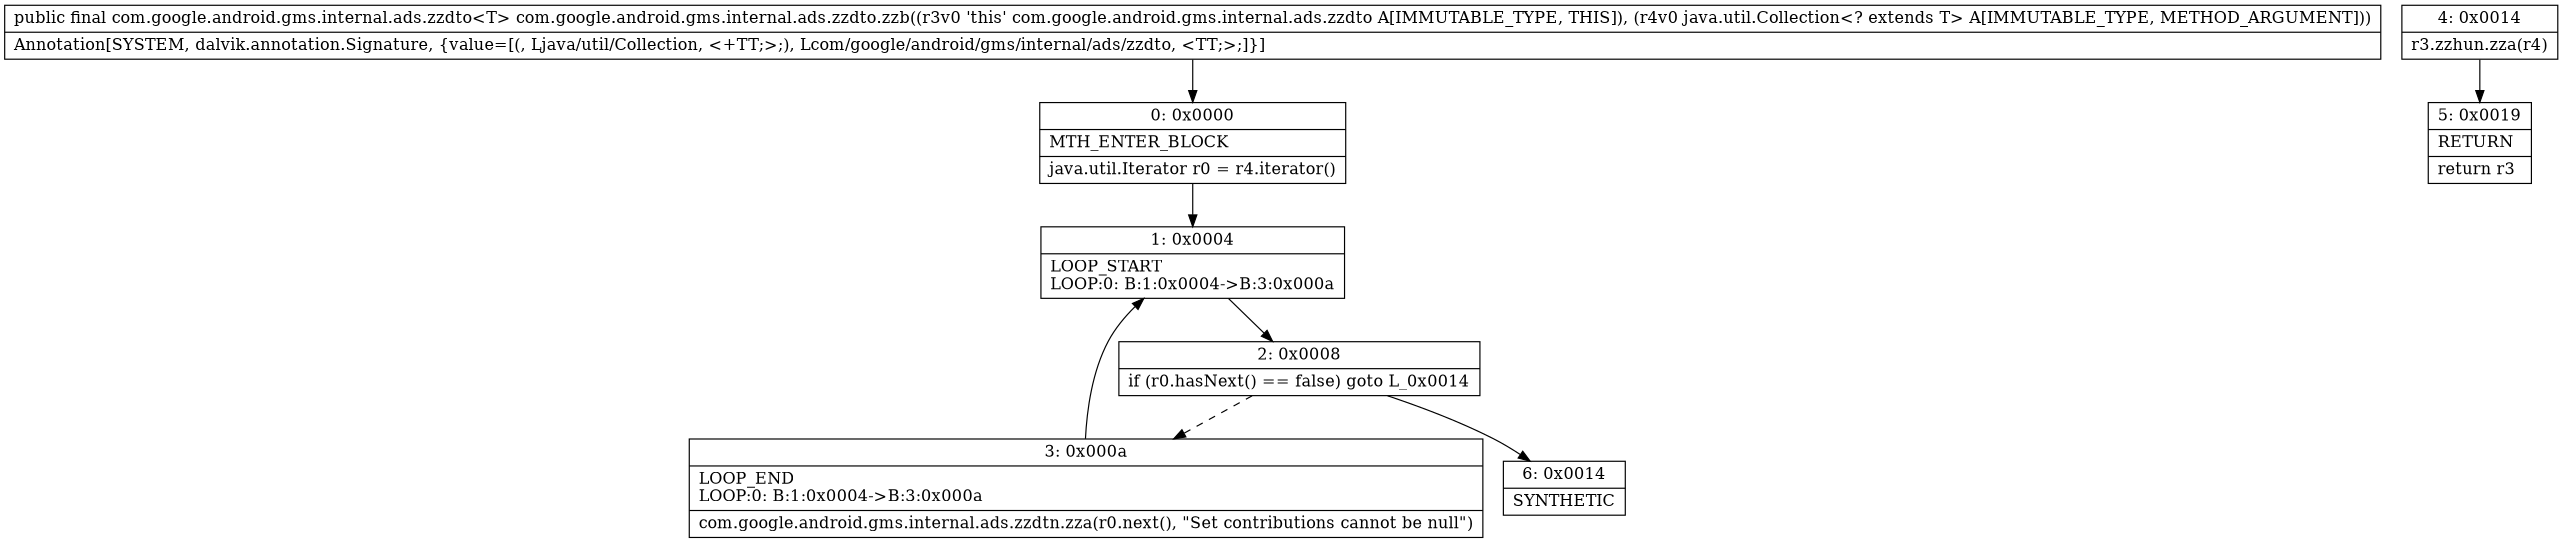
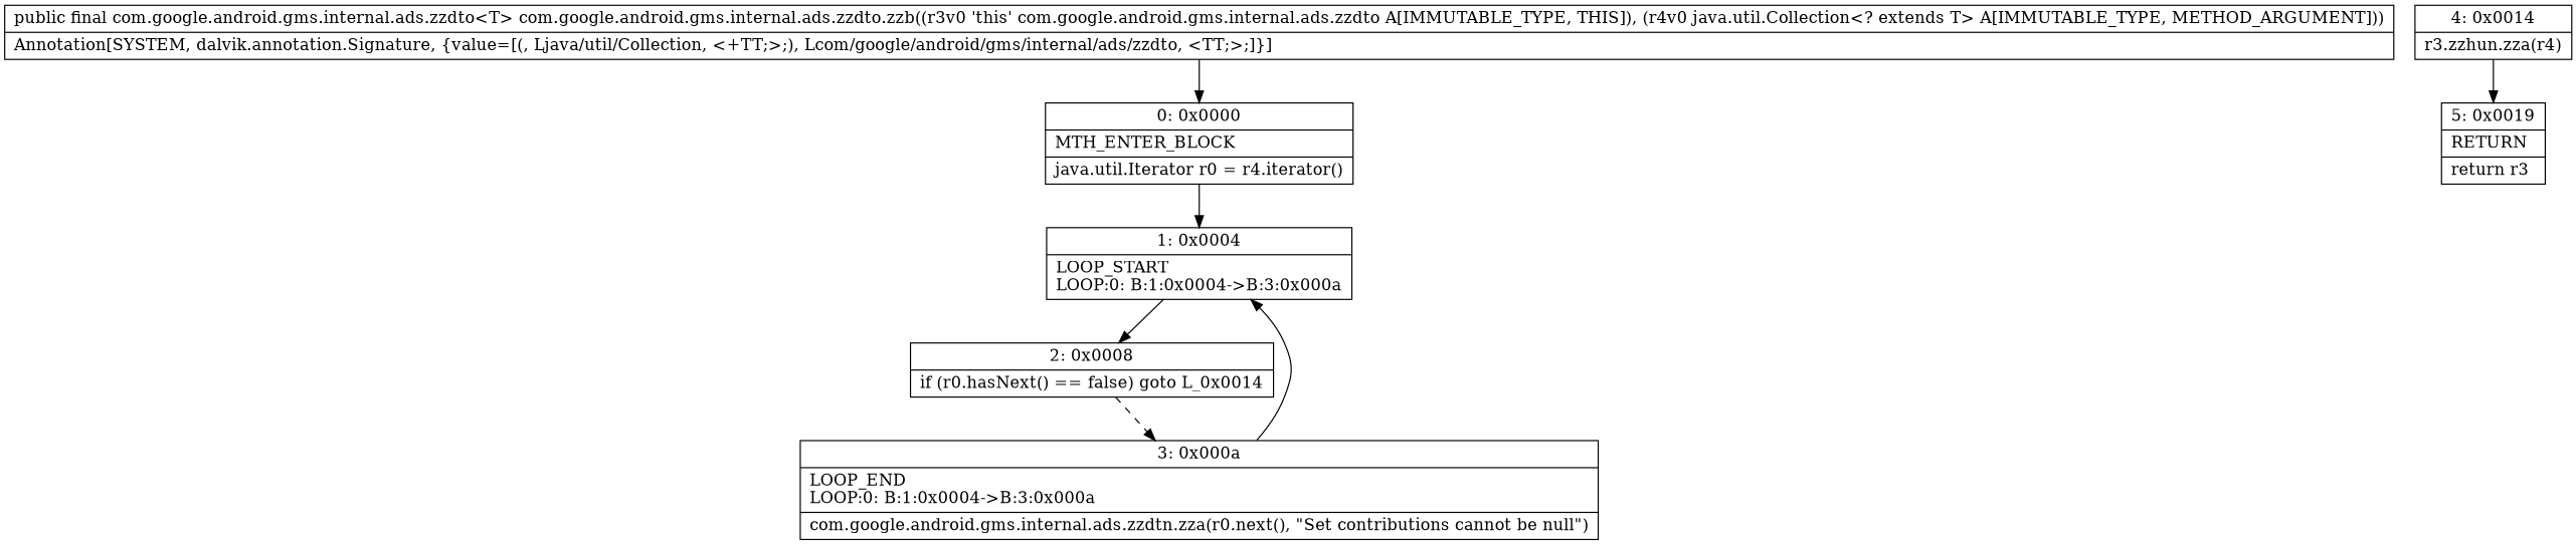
  digraph {
    node [shape=record]
    n1 [label="{0\:\ 0x0000|MTH_ENTER_BLOCK\l|java.util.Iterator r0 = r4.iterator()\l}"]
    n2 [label="{1\:\ 0x0004|LOOP_START\lLOOP:0: B:1:0x0004\-\>B:3:0x000a\l}"]
    n3 [label="{2\:\ 0x0008|if (r0.hasNext() == false) goto L_0x0014\l}"]
    n4 [label="{3\:\ 0x000a|LOOP_END\lLOOP:0: B:1:0x0004\-\>B:3:0x000a\l|com.google.android.gms.internal.ads.zzdtn.zza(r0.next(), \"Set contributions cannot be null\")\l}"]
-   n5 [label="{6\:\ 0x0014|SYNTHETIC\l}"]
    n6 [label="{4\:\ 0x0014|r3.zzhun.zza(r4)\l}"]
    n7 [label="{5\:\ 0x0019|RETURN\l|return r3\l}"]
    n8 [label="{public final com.google.android.gms.internal.ads.zzdto\<T\> com.google.android.gms.internal.ads.zzdto.zzb((r3v0 'this' com.google.android.gms.internal.ads.zzdto A[IMMUTABLE_TYPE, THIS]), (r4v0 java.util.Collection\<? extends T\> A[IMMUTABLE_TYPE, METHOD_ARGUMENT]))  | Annotation[SYSTEM, dalvik.annotation.Signature, \{value=[(, Ljava\/util\/Collection, \<+TT;\>;), Lcom\/google\/android\/gms\/internal\/ads\/zzdto, \<TT;\>;]\}]\l}"]
    n1 -> n2
    n2 -> n3
    n3 -> n4 [style=dashed]
-   n3 -> n5
    n4 -> n2
    n6 -> n7
    n8 -> n1
  }
